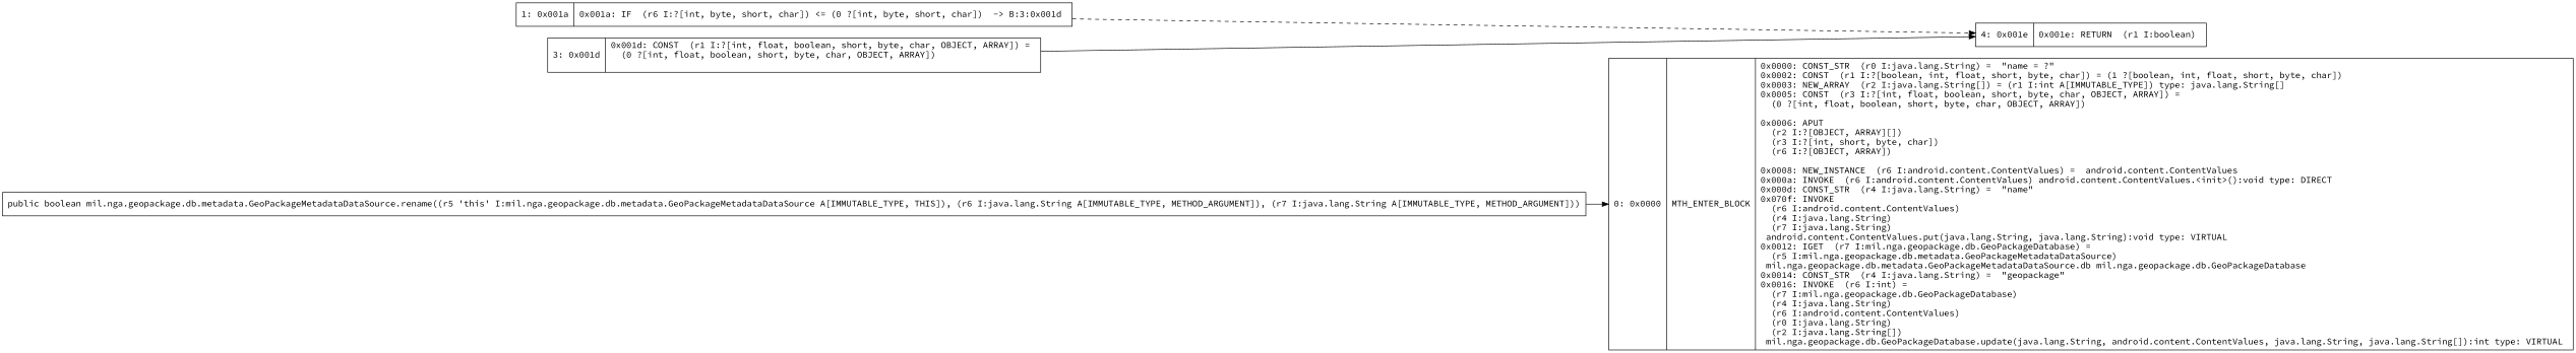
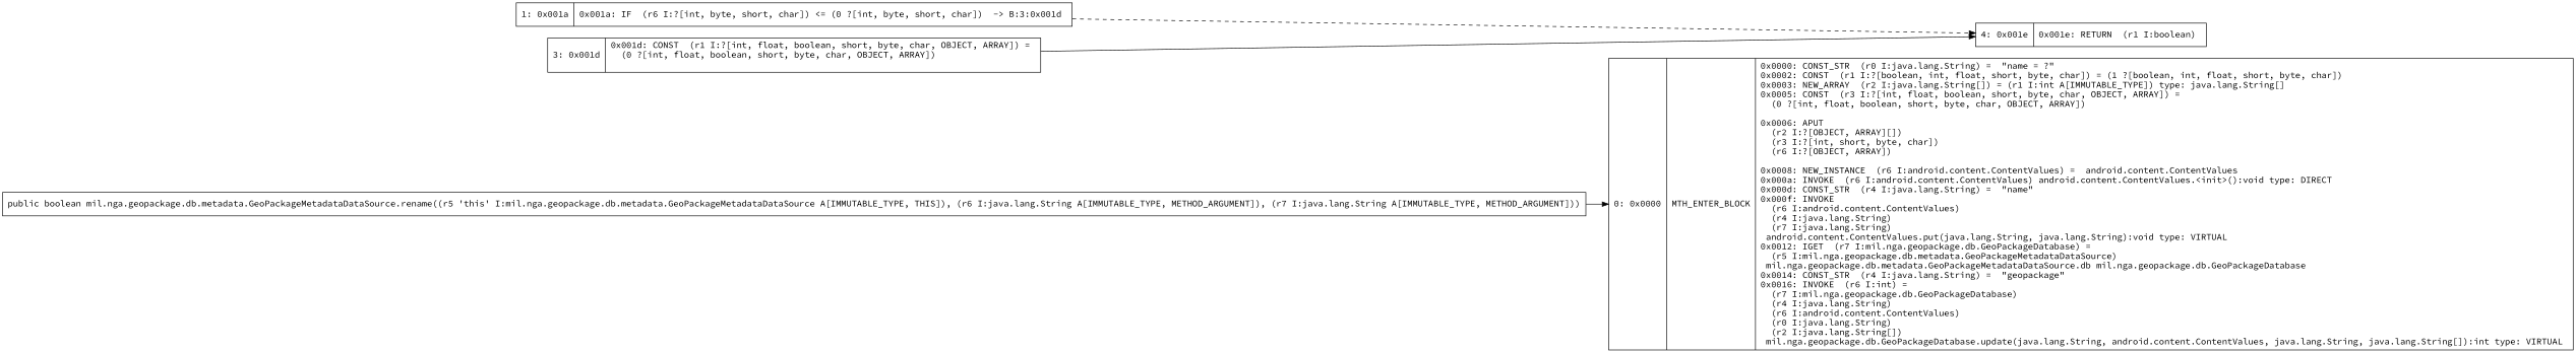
  digraph {
    fontname="Source Code Pro"
    rankdir=LR
    node [fontname="Source Code Pro" shape=record]
    edge [fontname="Source Code Pro"]
-   n1 [label="{0\:\ 0x0000|MTH_ENTER_BLOCK\l|0x0000: CONST_STR  (r0 I:java.lang.String) =  \"name = ?\" \l0x0002: CONST  (r1 I:?[boolean, int, float, short, byte, char]) = (1 ?[boolean, int, float, short, byte, char]) \l0x0003: NEW_ARRAY  (r2 I:java.lang.String[]) = (r1 I:int A[IMMUTABLE_TYPE]) type: java.lang.String[] \l0x0005: CONST  (r3 I:?[int, float, boolean, short, byte, char, OBJECT, ARRAY]) = \l  (0 ?[int, float, boolean, short, byte, char, OBJECT, ARRAY])\l \l0x0006: APUT  \l  (r2 I:?[OBJECT, ARRAY][])\l  (r3 I:?[int, short, byte, char])\l  (r6 I:?[OBJECT, ARRAY])\l \l0x0008: NEW_INSTANCE  (r6 I:android.content.ContentValues) =  android.content.ContentValues \l0x000a: INVOKE  (r6 I:android.content.ContentValues) android.content.ContentValues.\<init\>():void type: DIRECT \l0x000d: CONST_STR  (r4 I:java.lang.String) =  \"name\" \l0x070f: INVOKE  \l  (r6 I:android.content.ContentValues)\l  (r4 I:java.lang.String)\l  (r7 I:java.lang.String)\l android.content.ContentValues.put(java.lang.String, java.lang.String):void type: VIRTUAL \l0x0012: IGET  (r7 I:mil.nga.geopackage.db.GeoPackageDatabase) = \l  (r5 I:mil.nga.geopackage.db.metadata.GeoPackageMetadataDataSource)\l mil.nga.geopackage.db.metadata.GeoPackageMetadataDataSource.db mil.nga.geopackage.db.GeoPackageDatabase \l0x0014: CONST_STR  (r4 I:java.lang.String) =  \"geopackage\" \l0x0016: INVOKE  (r6 I:int) = \l  (r7 I:mil.nga.geopackage.db.GeoPackageDatabase)\l  (r4 I:java.lang.String)\l  (r6 I:android.content.ContentValues)\l  (r0 I:java.lang.String)\l  (r2 I:java.lang.String[])\l mil.nga.geopackage.db.GeoPackageDatabase.update(java.lang.String, android.content.ContentValues, java.lang.String, java.lang.String[]):int type: VIRTUAL \l}"]
+   n1 [label="{0\:\ 0x0000|MTH_ENTER_BLOCK\l|0x0000: CONST_STR  (r0 I:java.lang.String) =  \"name = ?\" \l0x0002: CONST  (r1 I:?[boolean, int, float, short, byte, char]) = (1 ?[boolean, int, float, short, byte, char]) \l0x0003: NEW_ARRAY  (r2 I:java.lang.String[]) = (r1 I:int A[IMMUTABLE_TYPE]) type: java.lang.String[] \l0x0005: CONST  (r3 I:?[int, float, boolean, short, byte, char, OBJECT, ARRAY]) = \l  (0 ?[int, float, boolean, short, byte, char, OBJECT, ARRAY])\l \l0x0006: APUT  \l  (r2 I:?[OBJECT, ARRAY][])\l  (r3 I:?[int, short, byte, char])\l  (r6 I:?[OBJECT, ARRAY])\l \l0x0008: NEW_INSTANCE  (r6 I:android.content.ContentValues) =  android.content.ContentValues \l0x000a: INVOKE  (r6 I:android.content.ContentValues) android.content.ContentValues.\<init\>():void type: DIRECT \l0x000d: CONST_STR  (r4 I:java.lang.String) =  \"name\" \l0x000f: INVOKE  \l  (r6 I:android.content.ContentValues)\l  (r4 I:java.lang.String)\l  (r7 I:java.lang.String)\l android.content.ContentValues.put(java.lang.String, java.lang.String):void type: VIRTUAL \l0x0012: IGET  (r7 I:mil.nga.geopackage.db.GeoPackageDatabase) = \l  (r5 I:mil.nga.geopackage.db.metadata.GeoPackageMetadataDataSource)\l mil.nga.geopackage.db.metadata.GeoPackageMetadataDataSource.db mil.nga.geopackage.db.GeoPackageDatabase \l0x0014: CONST_STR  (r4 I:java.lang.String) =  \"geopackage\" \l0x0016: INVOKE  (r6 I:int) = \l  (r7 I:mil.nga.geopackage.db.GeoPackageDatabase)\l  (r4 I:java.lang.String)\l  (r6 I:android.content.ContentValues)\l  (r0 I:java.lang.String)\l  (r2 I:java.lang.String[])\l mil.nga.geopackage.db.GeoPackageDatabase.update(java.lang.String, android.content.ContentValues, java.lang.String, java.lang.String[]):int type: VIRTUAL \l}"]
    n2 [label="{1\:\ 0x001a|0x001a: IF  (r6 I:?[int, byte, short, char]) \<= (0 ?[int, byte, short, char])  \-\> B:3:0x001d \l}"]
    n3 [label="{4\:\ 0x001e|0x001e: RETURN  (r1 I:boolean) \l}"]
    n4 [label="{3\:\ 0x001d|0x001d: CONST  (r1 I:?[int, float, boolean, short, byte, char, OBJECT, ARRAY]) = \l  (0 ?[int, float, boolean, short, byte, char, OBJECT, ARRAY])\l \l}"]
    n5 [label="{public boolean mil.nga.geopackage.db.metadata.GeoPackageMetadataDataSource.rename((r5 'this' I:mil.nga.geopackage.db.metadata.GeoPackageMetadataDataSource A[IMMUTABLE_TYPE, THIS]), (r6 I:java.lang.String A[IMMUTABLE_TYPE, METHOD_ARGUMENT]), (r7 I:java.lang.String A[IMMUTABLE_TYPE, METHOD_ARGUMENT])) }"]
    n2 -> n3 [style=dashed]
    n4 -> n3
    n5 -> n1
  }
